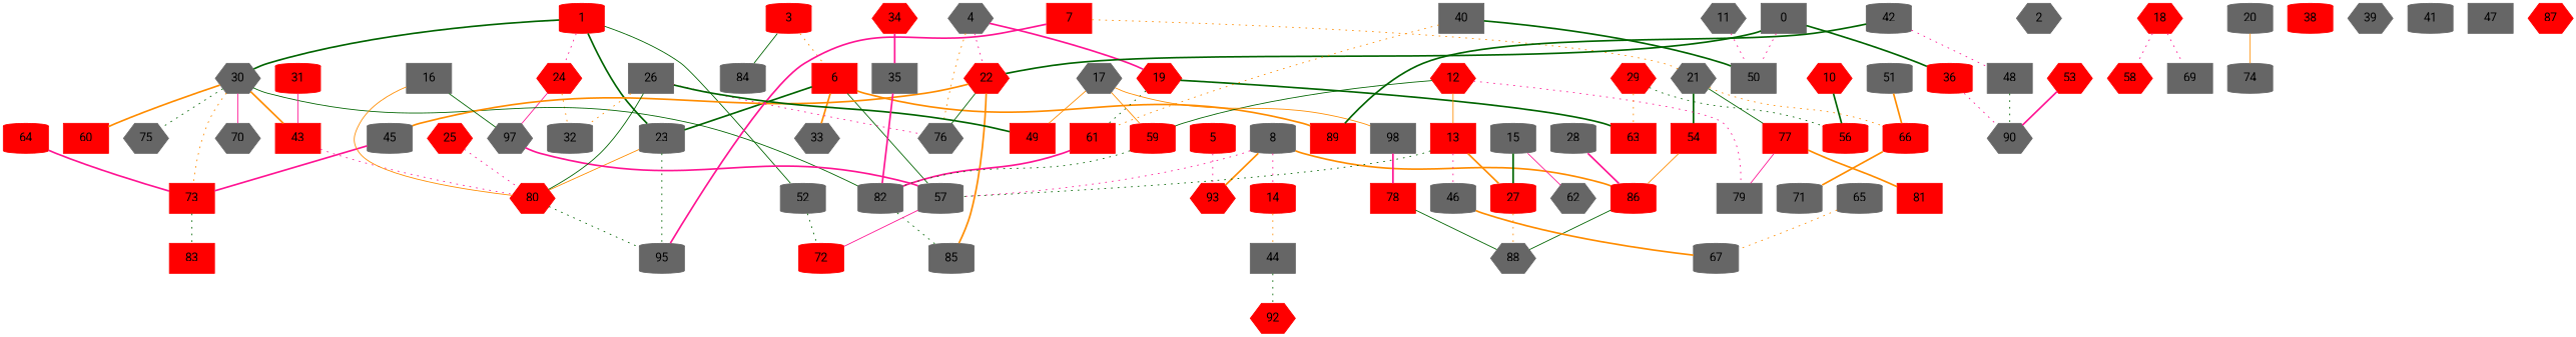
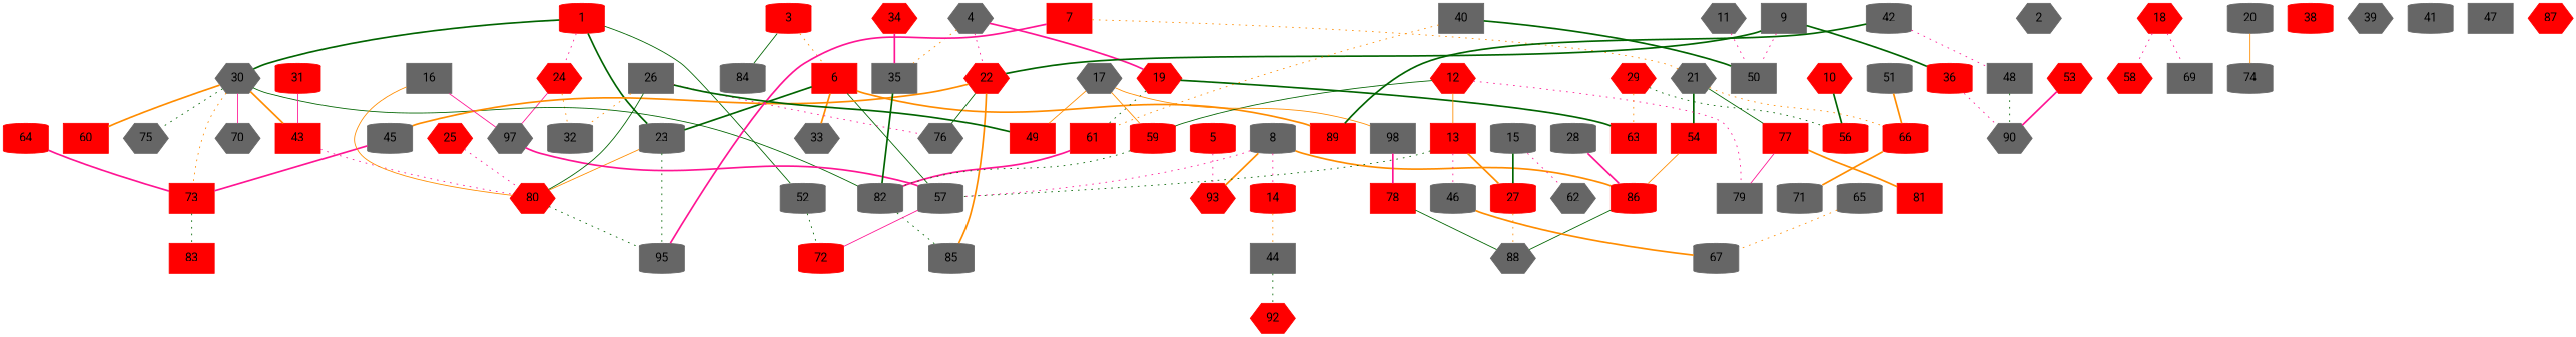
  graph {
    fontname=Roboto
    node [color=gray40 fontname=Roboto shape=cylinder style=filled]
    edge [color=darkgreen fontname=Roboto style=dotted]
    1 [color=red]
    23
    24 [color=red shape=hexagon]
    30 [shape=hexagon]
    52
    n6 [label=95]
    80 [color=red shape=hexagon]
    n8 [label=97 shape=hexagon]
    32
    43 [color=red shape=box]
    60 [color=red shape=box]
    70 [shape=hexagon]
    73 [color=red shape=box]
    75 [shape=hexagon]
    82
    72 [color=red]
    2 [shape=hexagon]
    3 [color=red]
    6 [color=red shape=box]
    84
    33 [shape=hexagon]
    57
    89 [color=red shape=box]
    4 [shape=hexagon]
    19 [color=red shape=hexagon]
    22 [color=red shape=hexagon]
    76 [shape=hexagon]
    61 [color=red shape=box]
    63 [color=red shape=box]
    45
    85
    5 [color=red]
    93 [color=red shape=hexagon]
    7 [color=red shape=box]
    21 [shape=hexagon]
    54 [color=red shape=box]
    66 [color=red]
    77 [color=red shape=box]
    8
    14 [color=red]
    86 [color=red]
    44 [shape=box]
    88 [shape=hexagon]
-   9 [shape=box label=0]
+   9 [shape=box]
    36 [color=red]
    50 [shape=box]
    90 [shape=hexagon]
    10 [color=red shape=hexagon]
    56 [color=red]
    11 [shape=hexagon]
    12 [color=red shape=hexagon]
    13 [color=red shape=box]
    59 [color=red]
    79 [shape=box]
    27 [color=red]
    46
    67
    92 [color=red shape=hexagon]
    15
    62 [shape=hexagon]
    16 [shape=box]
    17 [shape=hexagon]
    49 [color=red shape=box]
    n64 [label=98 shape=box]
    78 [color=red shape=box]
    18 [color=red shape=hexagon]
    58 [color=red shape=hexagon]
    69 [shape=box]
    20
    74
    71
    81 [color=red shape=box]
    25 [color=red shape=hexagon]
    26 [shape=box]
    28
    29 [color=red shape=hexagon]
    83 [color=red shape=box]
    31 [color=red]
    34 [color=red shape=hexagon]
    35 [shape=box]
    38 [color=red]
    39 [shape=hexagon]
    40 [shape=box]
    41
    42
    48 [shape=box]
    47 [shape=box]
    51
    53 [color=red shape=hexagon]
    64 [color=red]
    65
    87 [color=red shape=hexagon]
    1 -- 23 [style=bold]
    1 -- 24 [color=deeppink]
    1 -- 30 [style=bold]
    1 -- 52 [style=solid]
    23 -- n6
    23 -- 80 [color=darkorange style=solid]
    24 -- n8 [color=deeppink style=solid]
    24 -- 32 [color=darkorange]
    30 -- 43 [color=darkorange style=bold]
    30 -- 60 [color=darkorange style=bold]
    30 -- 70 [color=deeppink style=solid]
    30 -- 73 [color=darkorange]
    30 -- 75
    30 -- 82 [style=solid]
    52 -- 72
    80 -- n6
    n8 -- 57 [color=deeppink style=bold]
    43 -- 80 [color=deeppink]
    73 -- 83
    82 -- 85
    3 -- 6 [color=darkorange]
    3 -- 84 [style=solid]
    6 -- 23 [style=bold]
    6 -- 33 [color=darkorange style=bold]
    6 -- 57 [style=solid]
    6 -- 89 [color=darkorange style=bold]
    57 -- 72 [color=deeppink style=solid]
    4 -- 19 [color=deeppink style=bold]
    4 -- 22 [color=deeppink]
-   4 -- 76 [color=darkorange]
+   4 -- 35 [color=darkorange]
    19 -- 61
    19 -- 63 [style=bold]
    22 -- 76 [style=solid]
    22 -- 45 [color=darkorange style=bold]
    22 -- 85 [color=darkorange style=bold]
    61 -- 82 [color=deeppink style=bold]
    45 -- 73 [color=deeppink style=bold]
    5 -- 93 [color=deeppink]
    7 -- n6 [color=deeppink style=bold]
    7 -- 21 [color=darkorange]
    21 -- 54 [style=bold]
    21 -- 66 [color=darkorange]
    21 -- 77 [style=solid]
    54 -- 86 [color=darkorange style=solid]
    66 -- 71 [color=darkorange style=bold]
    77 -- 79 [color=deeppink style=solid]
    77 -- 81 [color=darkorange style=bold]
    8 -- 57 [color=deeppink]
    8 -- 93 [color=darkorange style=bold]
    8 -- 14 [color=deeppink]
    8 -- 86 [color=darkorange style=bold]
    14 -- 44 [color=darkorange]
    86 -- 88 [style=solid]
    44 -- 92
    9 -- 22 [style=bold]
    9 -- 36 [style=bold]
    9 -- 50 [color=deeppink]
    36 -- 90 [color=deeppink]
    10 -- 56 [style=bold]
    11 -- 50 [color=deeppink]
    12 -- 13 [color=darkorange style=solid]
    12 -- 59 [style=solid]
    12 -- 79 [color=deeppink]
    13 -- 57
    13 -- 27 [color=darkorange style=bold]
    13 -- 46 [color=deeppink]
    59 -- 82
    27 -- 88 [color=darkorange]
    46 -- 67 [color=darkorange style=bold]
    15 -- 27 [style=bold]
-   15 -- 62 [color=deeppink style=solid]
+   15 -- 62 [color=deeppink]
    16 -- 80 [color=darkorange style=solid]
-   16 -- n8 [style=solid]
+   16 -- n8 [color=deeppink style=solid]
    17 -- 59 [color=darkorange style=solid]
    17 -- 49 [color=darkorange style=solid]
    17 -- n64 [color=darkorange style=solid]
    n64 -- 78 [color=deeppink style=bold]
    78 -- 88 [style=solid]
    18 -- 58 [color=deeppink]
    18 -- 69 [color=deeppink]
    20 -- 74 [color=darkorange style=solid]
    25 -- 80 [color=deeppink]
    26 -- 80 [style=solid]
    26 -- 32 [color=darkorange]
    26 -- 76 [color=deeppink]
    26 -- 49 [style=bold]
    28 -- 86 [color=deeppink style=bold]
    29 -- 63 [color=darkorange]
    29 -- 56
    31 -- 43 [color=deeppink style=solid]
    34 -- 35 [color=deeppink style=bold]
-   35 -- 82 [color=deeppink style=bold]
+   35 -- 82 [style=bold]
    40 -- 61 [color=darkorange]
    40 -- 50 [style=bold]
    42 -- 89 [style=bold]
    42 -- 48 [color=deeppink]
    48 -- 90
    51 -- 66 [color=darkorange style=bold]
    53 -- 90 [color=deeppink style=bold]
    64 -- 73 [color=deeppink style=bold]
    65 -- 67 [color=darkorange]
  }
